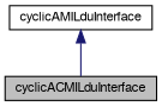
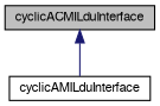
  digraph {
    node [color=black fontname=FreeSans fontsize=10 shape=record]
    n1 [fillcolor=grey75 fontcolor=black height=0.2 label=cyclicACMILduInterface style=filled width=0.4]
    n2 [height=0.2 label=cyclicAMILduInterface width=0.4]
-   n2 -> n1 [color=midnightblue dir=back fontname=FreeSans fontsize=10 labelfontname=FreeSans labelfontsize=10 style=solid]
+   n1 -> n2 [color=midnightblue dir=back fontname=FreeSans fontsize=10 labelfontname=FreeSans labelfontsize=10 style=solid]
  }
